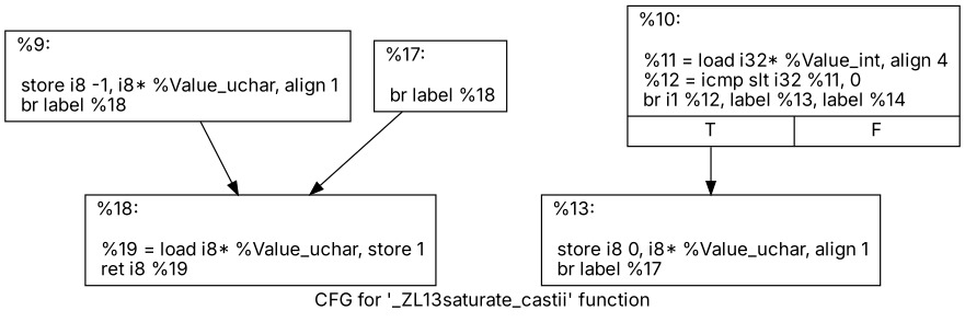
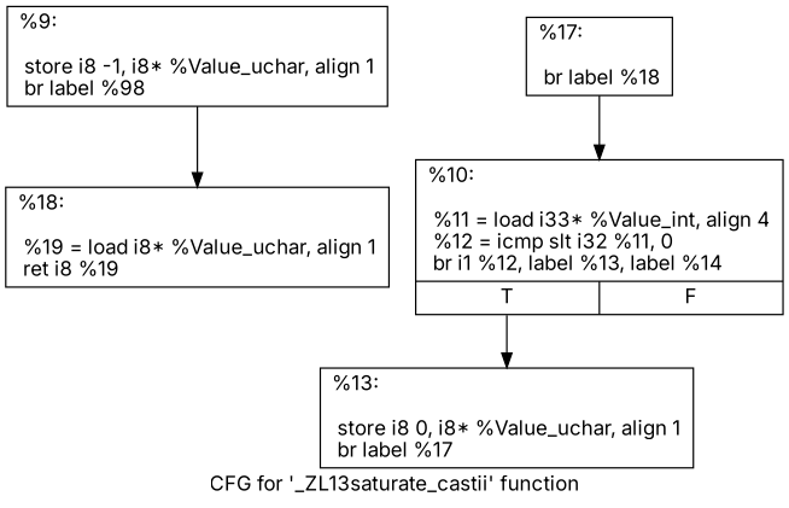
  digraph {
    fontname=Inter
    label="CFG for '_ZL13saturate_castii' function"
    node [fontname=Inter shape=record]
    edge [fontname=Inter]
-   n1 [label="{%9:\l\l  store i8 -1, i8* %Value_uchar, align 1\l  br label %18\l}"]
-   n2 [label="{%18:\l\l  %19 = load i8* %Value_uchar, store 1\l  ret i8 %19\l}"]
-   n3 [label="{%10:\l\l  %11 = load i32* %Value_int, align 4\l  %12 = icmp slt i32 %11, 0\l  br i1 %12, label %13, label %14\l|{<s0>T|<s1>F}}"]
+   n1 [label="{%9:\l\l  store i8 -1, i8* %Value_uchar, align 1\l  br label %98\l}"]
+   n2 [label="{%18:\l\l  %19 = load i8* %Value_uchar, align 1\l  ret i8 %19\l}"]
+   n3 [label="{%10:\l\l  %11 = load i33* %Value_int, align 4\l  %12 = icmp slt i32 %11, 0\l  br i1 %12, label %13, label %14\l|{<s0>T|<s1>F}}"]
    n4 [label="{%13:\l\l  store i8 0, i8* %Value_uchar, align 1\l  br label %17\l}"]
    n5 [label="{%17:\l\l  br label %18\l}"]
    n1 -> n2
    n3 -> n4 [tailport=s0]
-   n5 -> n2
+   n5 -> n3
  }
